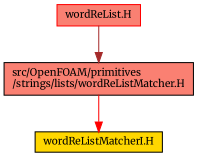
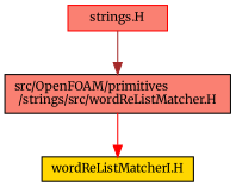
  digraph {
    fontname=Merriweather
    node [color=black fillcolor=salmon fontname=Merriweather fontsize=10 shape=record style=filled]
    edge [fontname=Merriweather fontsize=10 labelfontname=Helvetica labelfontsize=10 style=solid]
-   n1 [fontcolor=black height=0.2 label="src/OpenFOAM/primitives\l/strings/lists/wordReListMatcher.H" width=0.4]
+   n1 [fontcolor=black height=0.2 label="src/OpenFOAM/primitives\l/strings/src/wordReListMatcher.H" width=0.4]
    n2 [fillcolor=gold height=0.2 label="wordReListMatcherI.H" width=0.4]
-   n3 [color=red height=0.2 label="wordReList.H" width=0.4]
+   n3 [color=red height=0.2 label="strings.H" width=0.4]
    n1 -> n2 [color=red]
    n3 -> n1 [color=brown]
  }
